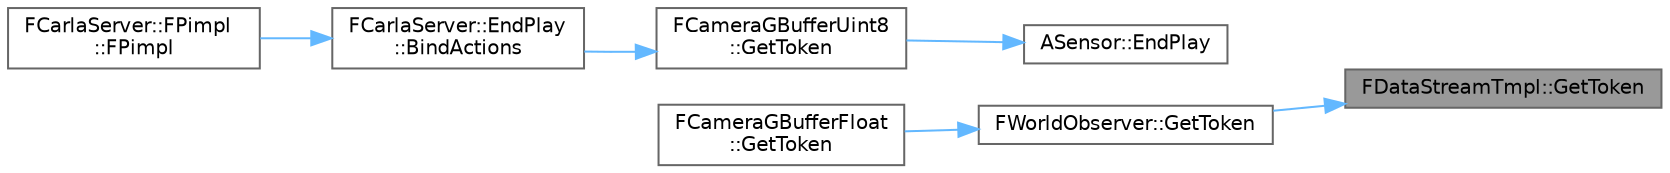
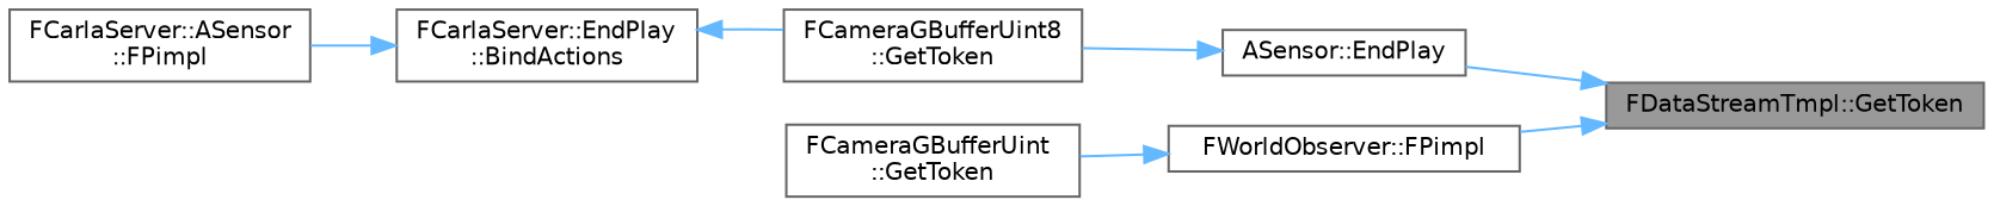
  digraph {
    rankdir=RL
    node [color=grey40 fillcolor=white fontname=Helvetica fontsize=10 shape=box style=filled]
    edge [color=steelblue1 dir=back fontname=Helvetica fontsize=10 labelfontname=Helvetica labelfontsize=10 style=solid]
    n1 [color=gray40 fillcolor=grey60 fontcolor=black height=0.2 label="FDataStreamTmpl::GetToken" width=0.4]
    n2 [height=0.2 label="ASensor::EndPlay" width=0.4]
-   n3 [height=0.2 label="FWorldObserver::GetToken" width=0.4]
+   n3 [height=0.2 label="FWorldObserver::FPimpl" width=0.4]
    n4 [height=0.2 label="FCameraGBufferUint8\l::GetToken" width=0.4]
-   n5 [height=0.2 label="FCameraGBufferFloat\l::GetToken" width=0.4]
+   n5 [height=0.2 label="FCameraGBufferUint\l::GetToken" width=0.4]
    n6 [height=0.2 label="FCarlaServer::EndPlay\l::BindActions" width=0.4]
-   n7 [height=0.2 label="FCarlaServer::FPimpl\l::FPimpl" width=0.4]
+   n7 [height=0.2 label="FCarlaServer::ASensor\l::FPimpl" width=0.4]
+   n1 -> n2
    n1 -> n3
    n2 -> n4
    n3 -> n5
-   n4 -> n6
+   n6 -> n4
    n6 -> n7
  }
